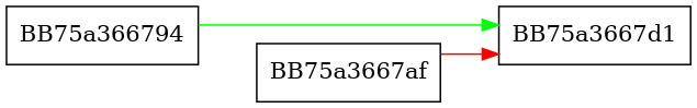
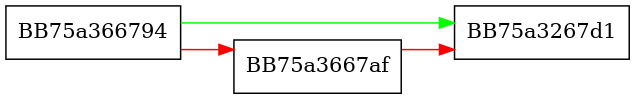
  digraph {
    rankdir=LR
    splines=ortho
    node [shape=box]
    edge [color=red]
    n1 [label=BB75a366794]
-   BB75a3667d1
+   BB75a3667d1 [label=BB75a3267d1]
    BB75a3667af
    n1 -> BB75a3667d1 [color=green]
+   n1 -> BB75a3667af
    BB75a3667af -> BB75a3667d1
  }
